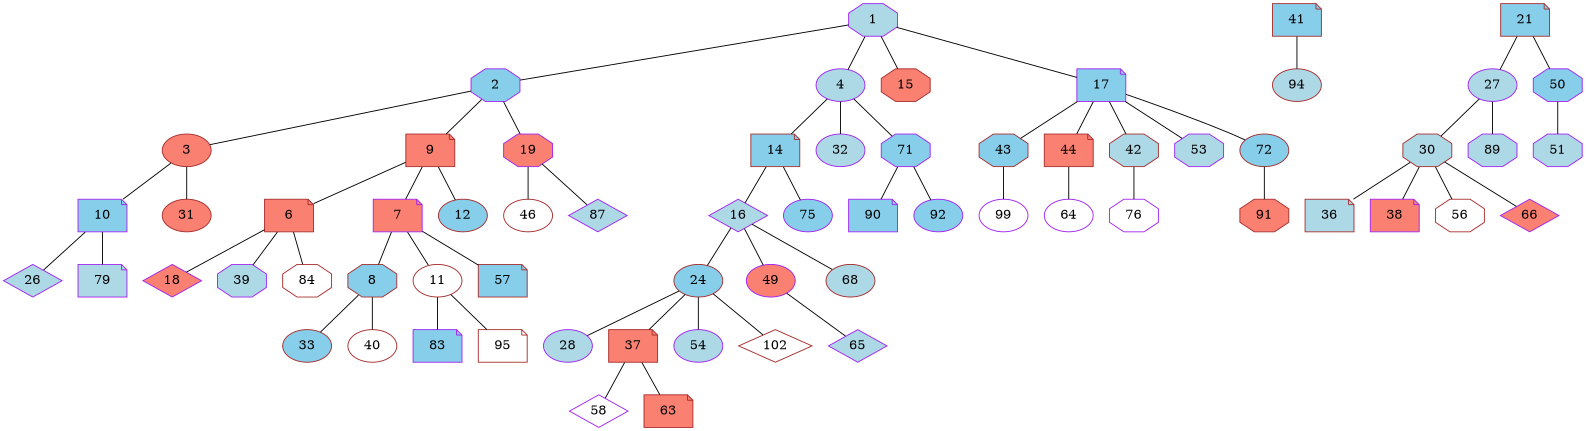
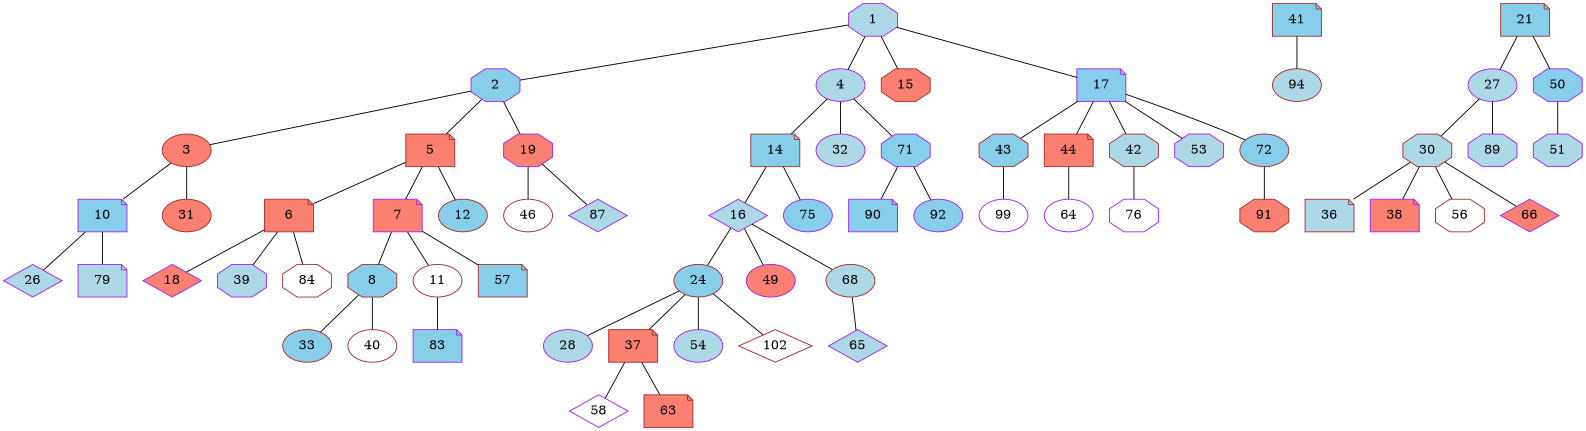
  graph {
    node [color=purple fillcolor=lightblue shape=ellipse style=filled]
    1 [shape=octagon super="+9"]
    2 [fillcolor=skyblue shape=octagon]
    4 [super="+59"]
    15 [color=brown fillcolor=salmon shape=octagon super="+34"]
    17 [fillcolor=skyblue shape=note super="+35"]
    3 [color=brown fillcolor=salmon super="+45"]
-   5 [color=brown fillcolor=salmon shape=note super="+42" label=9]
+   5 [color=brown fillcolor=salmon shape=note super="+42"]
    19 [fillcolor=salmon shape=octagon super="+20"]
    14 [color=brown fillcolor=skyblue shape=note super="+23"]
    32 [super="+97"]
    71 [fillcolor=skyblue shape=octagon super="+85"]
    43 [color=brown fillcolor=skyblue shape=octagon super="+73"]
    44 [color=brown fillcolor=salmon shape=note]
    n14 [color=brown label=42 shape=octagon super="+98"]
    53 [shape=octagon]
    72 [color=brown fillcolor=skyblue]
    10 [fillcolor=skyblue shape=note super="+29"]
    31 [color=brown fillcolor=salmon]
    6 [color=brown fillcolor=salmon shape=note super="+88"]
    7 [fillcolor=salmon shape=note super="+77"]
    12 [color=brown fillcolor=skyblue super="+74"]
    46 [color=brown fillcolor=white super="+103"]
    87 [shape=diamond]
    26 [shape=diamond]
    79 [shape=note super="+96"]
    16 [shape=diamond super="+62"]
    75 [fillcolor=skyblue super="+101"]
    90 [fillcolor=skyblue shape=note]
    92 [fillcolor=skyblue]
    18 [fillcolor=salmon shape=diamond super="+25"]
    39 [shape=octagon]
    84 [color=brown fillcolor=white shape=octagon super="+93"]
    8 [color=brown fillcolor=skyblue shape=octagon super="+48"]
    11 [color=brown fillcolor=white super="+55"]
    57 [color=brown fillcolor=skyblue shape=note]
    33 [color=brown fillcolor=skyblue super="+78"]
    40 [color=brown fillcolor=white super="+80"]
    83 [fillcolor=skyblue shape=note]
-   95 [color=brown fillcolor=white shape=note]
    41 [color=brown fillcolor=skyblue shape=note super="+86"]
    94 [color=brown]
    24 [color=brown fillcolor=skyblue super="+69"]
    49 [fillcolor=salmon super="+82"]
    68 [color=brown]
    21 [color=brown fillcolor=skyblue shape=note super="+22"]
    27 [super="+60"]
    50 [fillcolor=skyblue shape=octagon]
    28
    37 [color=brown fillcolor=salmon shape=note]
    54
    102 [color=brown fillcolor=white shape=diamond]
    65 [shape=diamond super="+81"]
    99 [fillcolor=white]
    64 [fillcolor=white super="+67"]
    76 [fillcolor=white shape=octagon super="+100"]
    91 [color=brown fillcolor=salmon shape=octagon]
    30 [color=brown shape=octagon super="+52"]
    89 [shape=octagon]
    51 [shape=octagon]
    58 [fillcolor=white shape=diamond super="+61"]
    63 [color=brown fillcolor=salmon shape=note]
    36 [color=brown shape=note]
    38 [fillcolor=salmon shape=note]
    56 [color=brown fillcolor=white shape=octagon]
    66 [fillcolor=salmon shape=diamond]
    1 -- 2
    1 -- 4
    1 -- 15
    1 -- 17
    2 -- 3
    2 -- 5
    2 -- 19
    4 -- 14
    4 -- 32
    4 -- 71
    17 -- 43
    17 -- 44
    17 -- n14
    17 -- 53
    17 -- 72
    3 -- 10
    3 -- 31
    5 -- 6
    5 -- 7
    5 -- 12
    19 -- 46
    19 -- 87
    14 -- 16
    14 -- 75
    71 -- 90
    71 -- 92
    43 -- 99
    44 -- 64
    n14 -- 76
    72 -- 91
    10 -- 26
    10 -- 79
    6 -- 18
    6 -- 39
    6 -- 84
    7 -- 8
    7 -- 11
    7 -- 57
    16 -- 24
    16 -- 49
    16 -- 68
    8 -- 33
    8 -- 40
    11 -- 83
-   11 -- 95
    41 -- 94
    24 -- 28
    24 -- 37
    24 -- 54
    24 -- 102
-   49 -- 65
+   68 -- 65
    21 -- 27
    21 -- 50
    27 -- 30
    27 -- 89
    50 -- 51
    37 -- 58
    37 -- 63
    30 -- 36
    30 -- 38
    30 -- 56
    30 -- 66
  }
